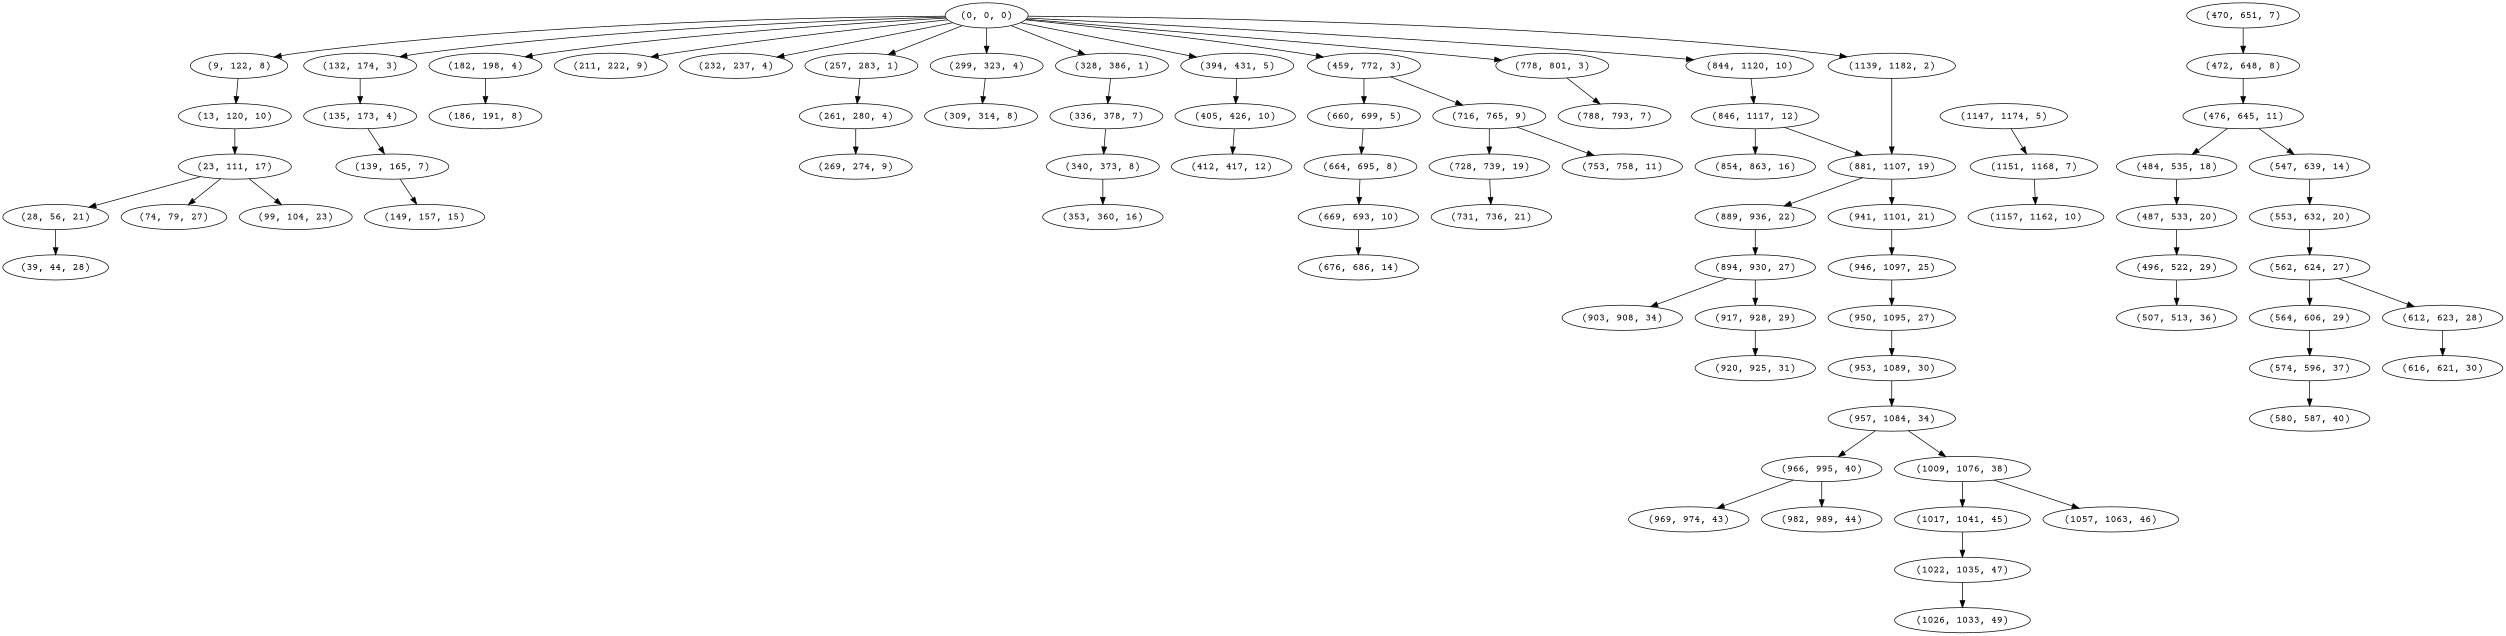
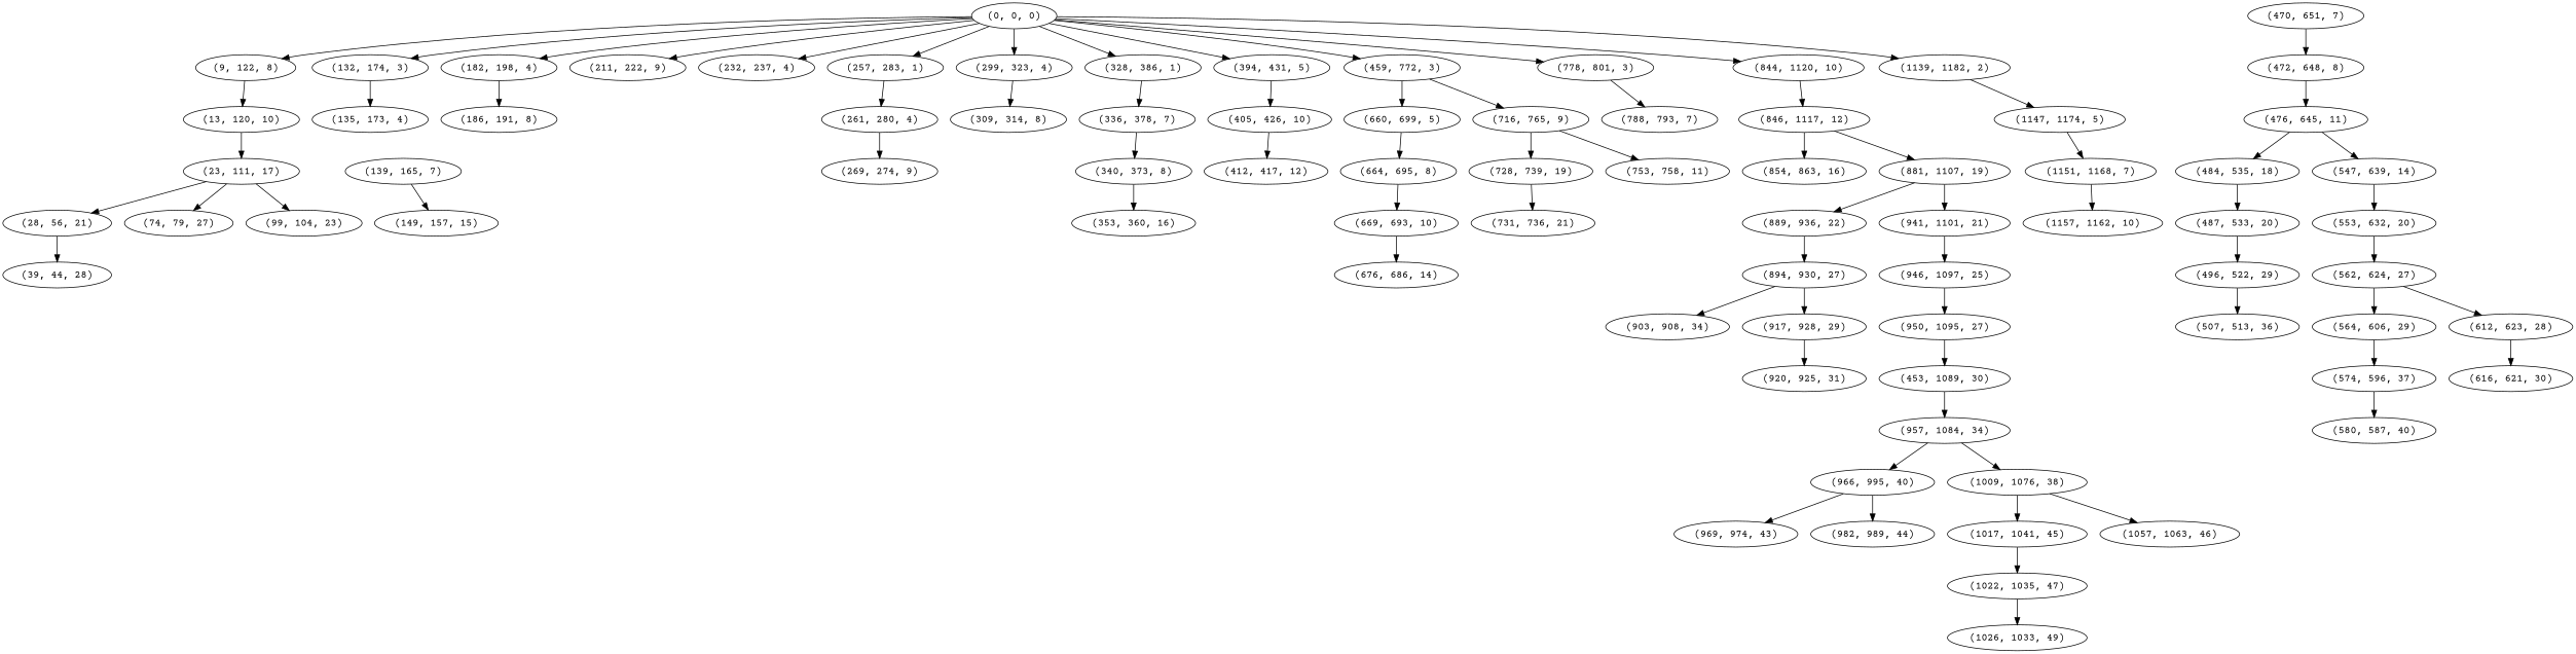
  digraph {
    fontname="Courier Prime"
    node [fontname="Courier Prime"]
    edge [fontname="Courier Prime"]
    "(0, 0, 0)"
    "(9, 122, 8)"
    "(132, 174, 3)"
    "(182, 198, 4)"
    n5 [label="(211, 222, 9)"]
    "(232, 237, 4)"
    "(257, 283, 1)"
    "(299, 323, 4)"
    "(328, 386, 1)"
    "(394, 431, 5)"
    "(459, 772, 3)"
    "(778, 801, 3)"
    "(844, 1120, 10)"
    "(1139, 1182, 2)"
    "(13, 120, 10)"
    "(135, 173, 4)"
    "(186, 191, 8)"
    "(261, 280, 4)"
    "(309, 314, 8)"
    "(336, 378, 7)"
    "(405, 426, 10)"
    "(660, 699, 5)"
    "(716, 765, 9)"
    "(788, 793, 7)"
    "(846, 1117, 12)"
    "(1147, 1174, 5)"
    "(23, 111, 17)"
    "(28, 56, 21)"
    "(74, 79, 27)"
    "(99, 104, 23)"
    "(39, 44, 28)"
    "(139, 165, 7)"
    "(149, 157, 15)"
    "(269, 274, 9)"
    "(340, 373, 8)"
    "(353, 360, 16)"
    "(412, 417, 12)"
    "(470, 651, 7)"
    "(472, 648, 8)"
    "(664, 695, 8)"
    "(728, 739, 19)"
    "(753, 758, 11)"
    "(476, 645, 11)"
    "(484, 535, 18)"
    "(547, 639, 14)"
    "(487, 533, 20)"
    "(553, 632, 20)"
    "(496, 522, 29)"
    "(507, 513, 36)"
    "(562, 624, 27)"
    "(564, 606, 29)"
    "(612, 623, 28)"
    "(574, 596, 37)"
    "(616, 621, 30)"
    "(580, 587, 40)"
    "(669, 693, 10)"
    "(676, 686, 14)"
    "(731, 736, 21)"
    "(854, 863, 16)"
    "(881, 1107, 19)"
    "(889, 936, 22)"
    "(941, 1101, 21)"
    "(894, 930, 27)"
    "(946, 1097, 25)"
    "(903, 908, 34)"
    "(917, 928, 29)"
    "(920, 925, 31)"
    "(950, 1095, 27)"
-   "(953, 1089, 30)"
+   "(953, 1089, 30)" [label="(453, 1089, 30)"]
    "(957, 1084, 34)"
    "(966, 995, 40)"
    "(1009, 1076, 38)"
    "(969, 974, 43)"
    "(982, 989, 44)"
    "(1017, 1041, 45)"
    "(1057, 1063, 46)"
    "(1022, 1035, 47)"
    "(1026, 1033, 49)"
    "(1151, 1168, 7)"
    "(1157, 1162, 10)"
    "(0, 0, 0)" -> "(9, 122, 8)"
    "(0, 0, 0)" -> "(132, 174, 3)"
    "(0, 0, 0)" -> "(182, 198, 4)"
    "(0, 0, 0)" -> n5
    "(0, 0, 0)" -> "(232, 237, 4)"
    "(0, 0, 0)" -> "(257, 283, 1)"
    "(0, 0, 0)" -> "(299, 323, 4)"
    "(0, 0, 0)" -> "(328, 386, 1)"
    "(0, 0, 0)" -> "(394, 431, 5)"
    "(0, 0, 0)" -> "(459, 772, 3)"
    "(0, 0, 0)" -> "(778, 801, 3)"
    "(0, 0, 0)" -> "(844, 1120, 10)"
    "(0, 0, 0)" -> "(1139, 1182, 2)"
    "(9, 122, 8)" -> "(13, 120, 10)"
    "(132, 174, 3)" -> "(135, 173, 4)"
    "(182, 198, 4)" -> "(186, 191, 8)"
    "(257, 283, 1)" -> "(261, 280, 4)"
    "(299, 323, 4)" -> "(309, 314, 8)"
    "(328, 386, 1)" -> "(336, 378, 7)"
    "(394, 431, 5)" -> "(405, 426, 10)"
    "(459, 772, 3)" -> "(660, 699, 5)"
    "(459, 772, 3)" -> "(716, 765, 9)"
    "(778, 801, 3)" -> "(788, 793, 7)"
    "(844, 1120, 10)" -> "(846, 1117, 12)"
-   "(1139, 1182, 2)" -> "(881, 1107, 19)"
+   "(1139, 1182, 2)" -> "(1147, 1174, 5)"
    "(13, 120, 10)" -> "(23, 111, 17)"
-   "(135, 173, 4)" -> "(139, 165, 7)"
    "(261, 280, 4)" -> "(269, 274, 9)"
    "(336, 378, 7)" -> "(340, 373, 8)"
    "(405, 426, 10)" -> "(412, 417, 12)"
    "(660, 699, 5)" -> "(664, 695, 8)"
    "(716, 765, 9)" -> "(728, 739, 19)"
    "(716, 765, 9)" -> "(753, 758, 11)"
    "(846, 1117, 12)" -> "(854, 863, 16)"
    "(846, 1117, 12)" -> "(881, 1107, 19)"
    "(1147, 1174, 5)" -> "(1151, 1168, 7)"
    "(23, 111, 17)" -> "(28, 56, 21)"
    "(23, 111, 17)" -> "(74, 79, 27)"
    "(23, 111, 17)" -> "(99, 104, 23)"
    "(28, 56, 21)" -> "(39, 44, 28)"
    "(139, 165, 7)" -> "(149, 157, 15)"
    "(340, 373, 8)" -> "(353, 360, 16)"
    "(470, 651, 7)" -> "(472, 648, 8)"
    "(472, 648, 8)" -> "(476, 645, 11)"
    "(664, 695, 8)" -> "(669, 693, 10)"
    "(728, 739, 19)" -> "(731, 736, 21)"
    "(476, 645, 11)" -> "(484, 535, 18)"
    "(476, 645, 11)" -> "(547, 639, 14)"
    "(484, 535, 18)" -> "(487, 533, 20)"
    "(547, 639, 14)" -> "(553, 632, 20)"
    "(487, 533, 20)" -> "(496, 522, 29)"
    "(553, 632, 20)" -> "(562, 624, 27)"
    "(496, 522, 29)" -> "(507, 513, 36)"
    "(562, 624, 27)" -> "(564, 606, 29)"
    "(562, 624, 27)" -> "(612, 623, 28)"
    "(564, 606, 29)" -> "(574, 596, 37)"
    "(612, 623, 28)" -> "(616, 621, 30)"
    "(574, 596, 37)" -> "(580, 587, 40)"
    "(669, 693, 10)" -> "(676, 686, 14)"
    "(881, 1107, 19)" -> "(889, 936, 22)"
    "(881, 1107, 19)" -> "(941, 1101, 21)"
    "(889, 936, 22)" -> "(894, 930, 27)"
    "(941, 1101, 21)" -> "(946, 1097, 25)"
    "(894, 930, 27)" -> "(903, 908, 34)"
    "(894, 930, 27)" -> "(917, 928, 29)"
    "(946, 1097, 25)" -> "(950, 1095, 27)"
    "(917, 928, 29)" -> "(920, 925, 31)"
    "(950, 1095, 27)" -> "(953, 1089, 30)"
    "(953, 1089, 30)" -> "(957, 1084, 34)"
    "(957, 1084, 34)" -> "(966, 995, 40)"
    "(957, 1084, 34)" -> "(1009, 1076, 38)"
    "(966, 995, 40)" -> "(969, 974, 43)"
    "(966, 995, 40)" -> "(982, 989, 44)"
    "(1009, 1076, 38)" -> "(1017, 1041, 45)"
    "(1009, 1076, 38)" -> "(1057, 1063, 46)"
    "(1017, 1041, 45)" -> "(1022, 1035, 47)"
    "(1022, 1035, 47)" -> "(1026, 1033, 49)"
    "(1151, 1168, 7)" -> "(1157, 1162, 10)"
  }
